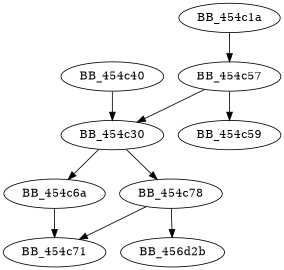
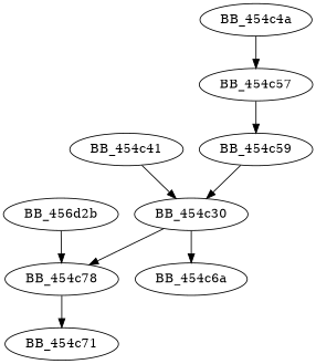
  digraph {
    n1 [label=BB_454c30]
-   BB_454c40
-   BB_454c4a [label=BB_454c1a]
+   BB_454c40 [label=BB_454c41]
+   BB_454c4a
    BB_454c57
    BB_454c6a
    BB_454c78
    BB_454c59
    BB_454c71
    BB_456d2b
    n1 -> BB_454c6a
    n1 -> BB_454c78
    BB_454c40 -> n1
    BB_454c4a -> BB_454c57
    BB_454c57 -> BB_454c59
-   BB_454c6a -> BB_454c71
    BB_454c78 -> BB_454c71
-   BB_454c78 -> BB_456d2b
-   BB_454c57 -> n1
+   BB_456d2b -> BB_454c78
+   BB_454c59 -> n1
  }
